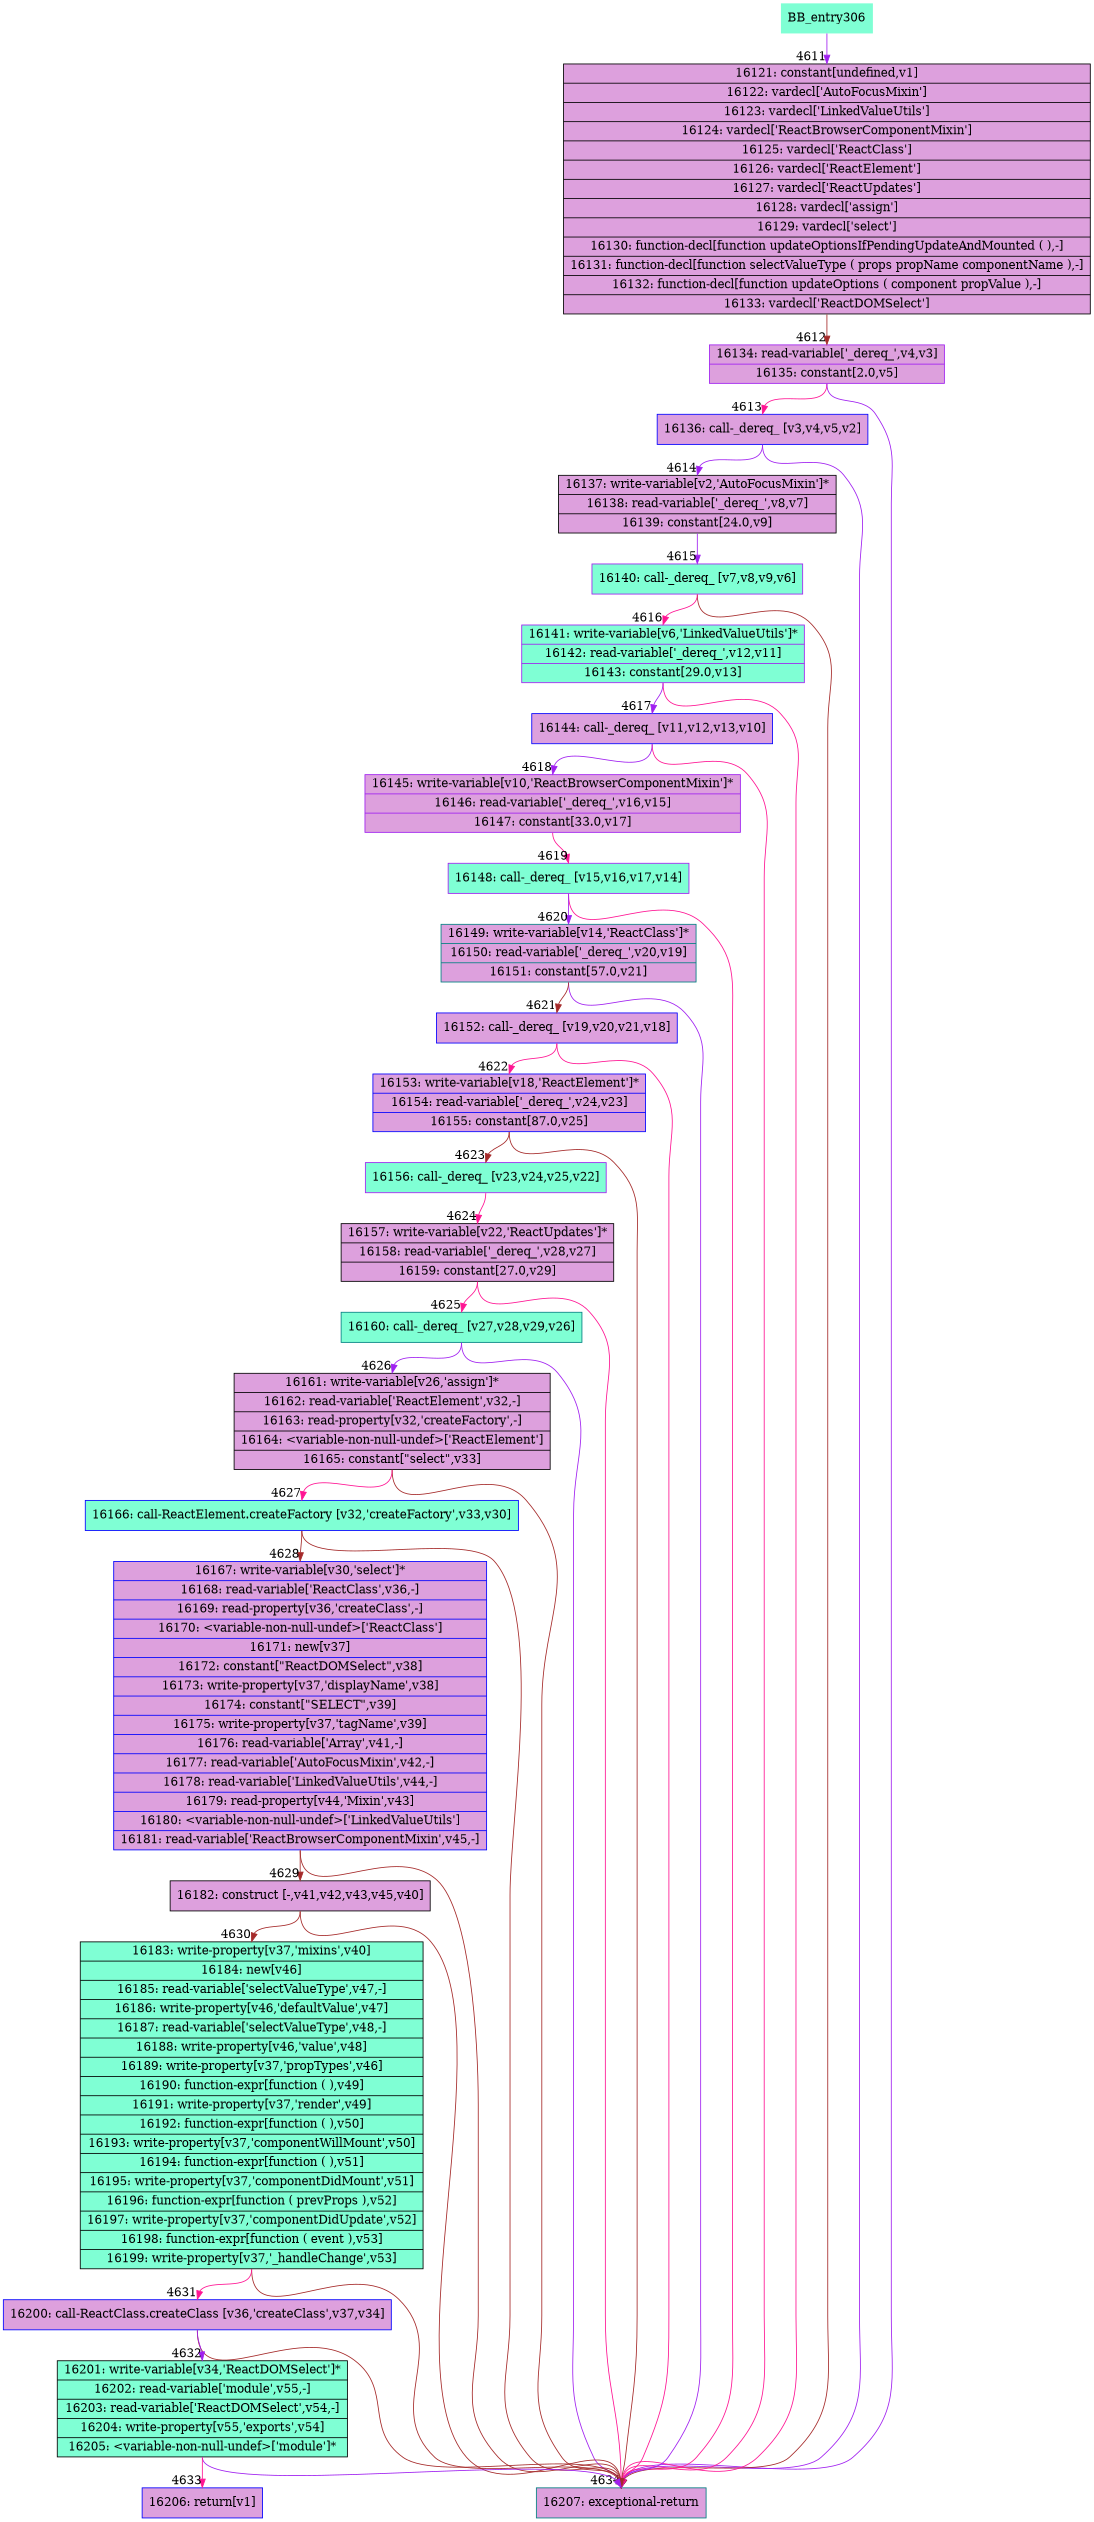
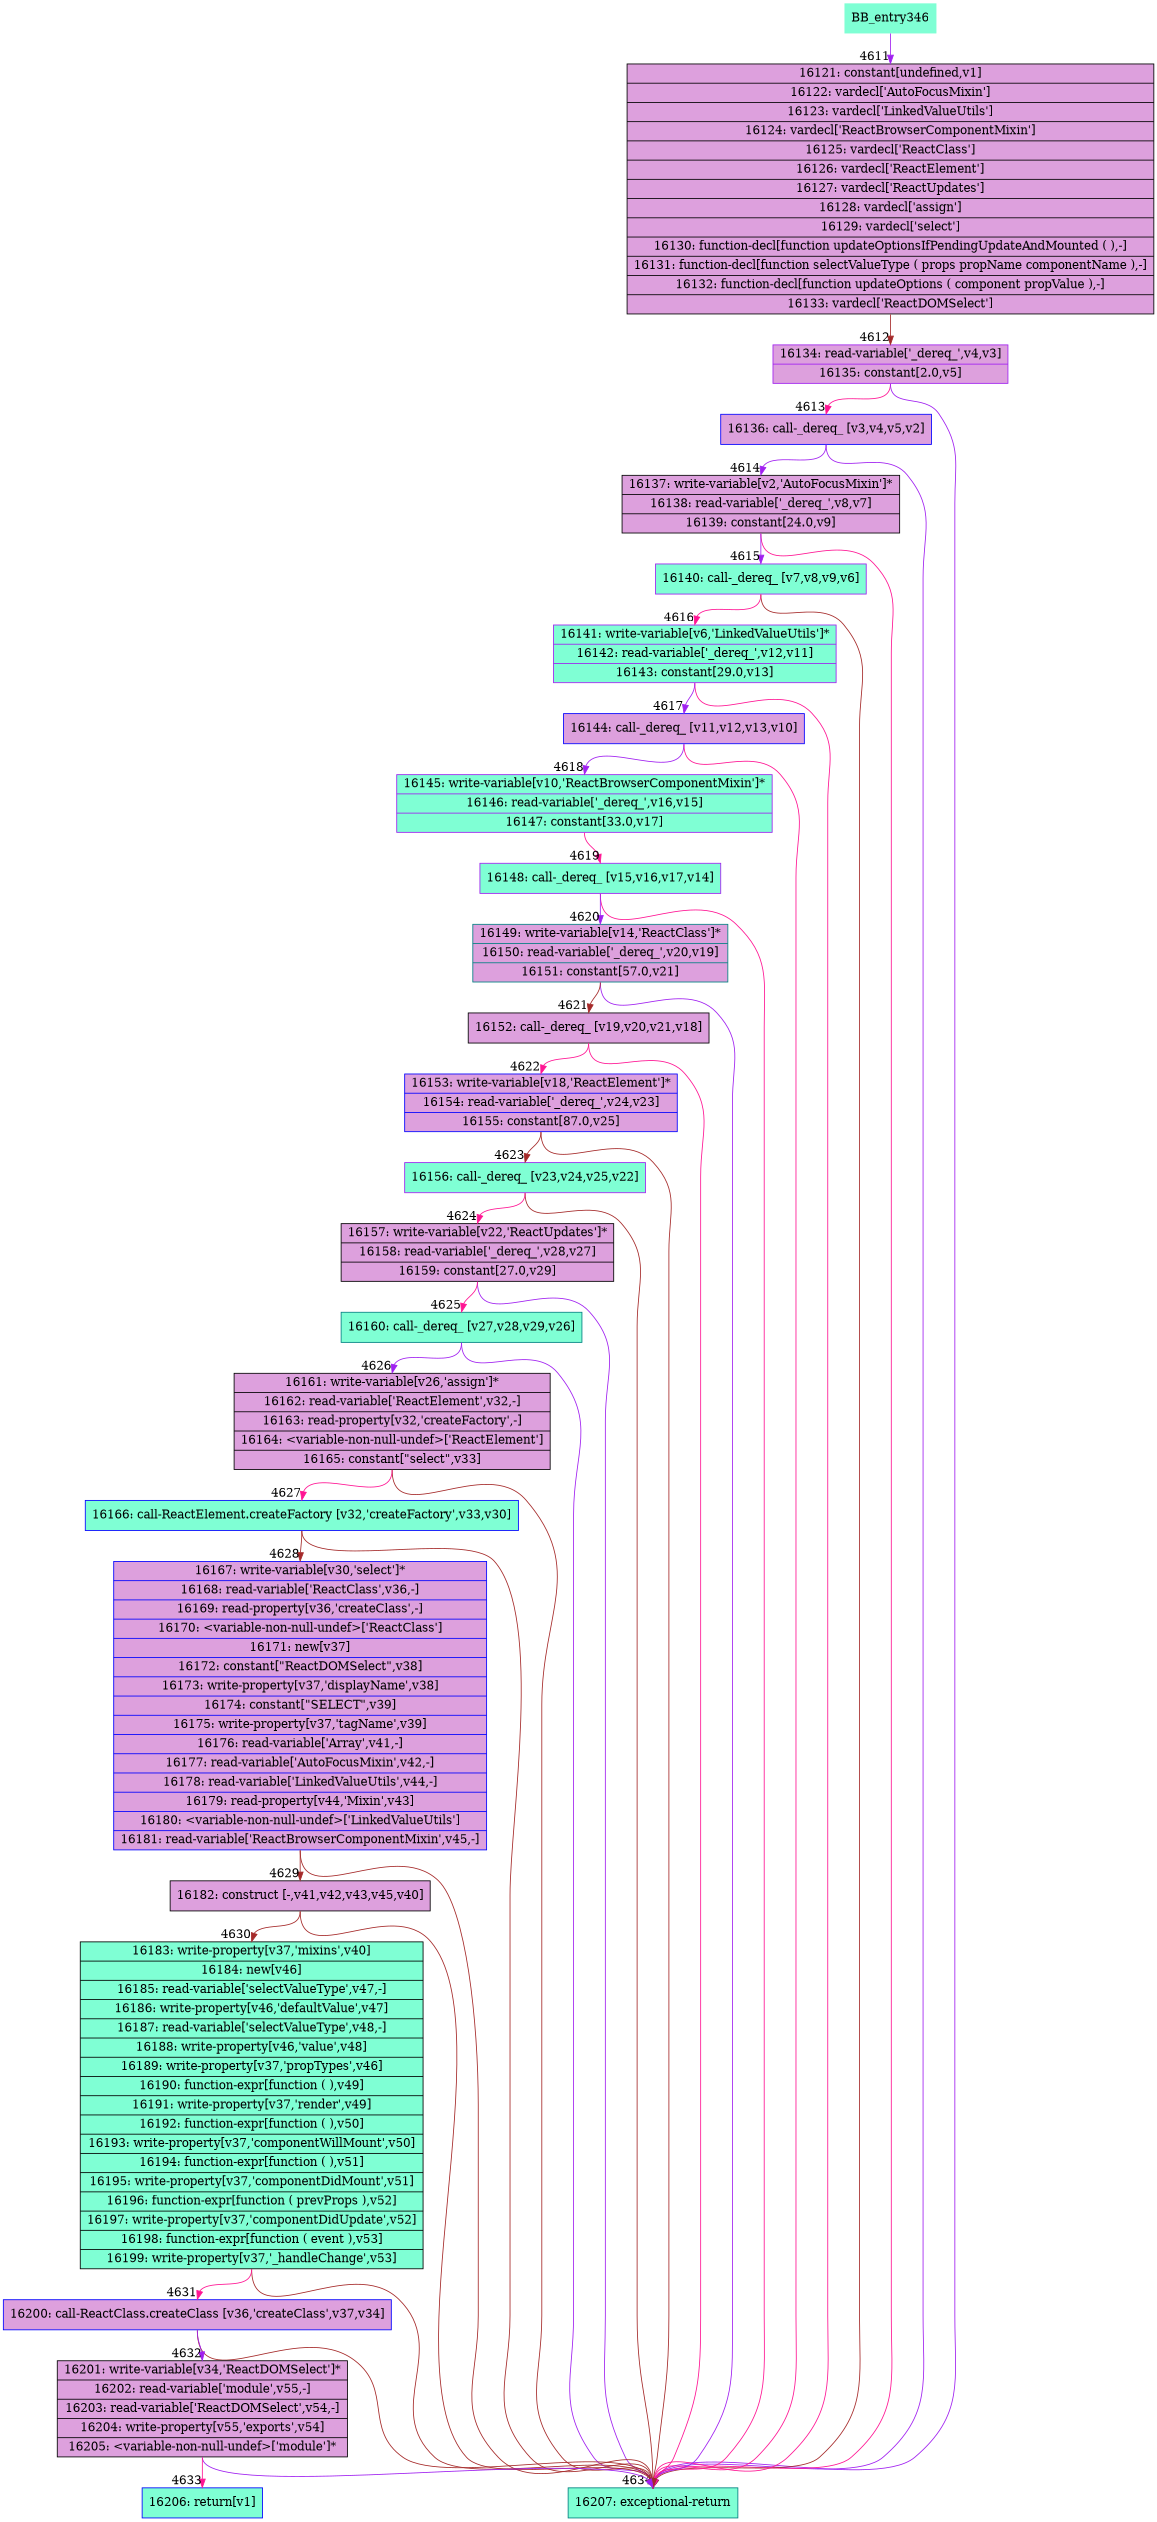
  digraph {
    rankdir=TD
    node [color=black fillcolor=plum shape=record style=filled]
    edge [color=brown headport=n tailport=s]
-   BB_entry306 [color=purple fillcolor=aquamarine shape=none]
+   BB_entry306 [color=purple fillcolor=aquamarine shape=none label=BB_entry346]
    n2 [label="{16121: constant[undefined,v1]|16122: vardecl['AutoFocusMixin']|16123: vardecl['LinkedValueUtils']|16124: vardecl['ReactBrowserComponentMixin']|16125: vardecl['ReactClass']|16126: vardecl['ReactElement']|16127: vardecl['ReactUpdates']|16128: vardecl['assign']|16129: vardecl['select']|16130: function-decl[function updateOptionsIfPendingUpdateAndMounted ( ),-]|16131: function-decl[function selectValueType ( props propName componentName ),-]|16132: function-decl[function updateOptions ( component propValue ),-]|16133: vardecl['ReactDOMSelect']}"]
    n3 [color=purple label="{16134: read-variable['_dereq_',v4,v3]|16135: constant[2.0,v5]}"]
    n4 [color=blue label="{16136: call-_dereq_ [v3,v4,v5,v2]}"]
-   n5 [color=teal label="{16207: exceptional-return}"]
+   n5 [color=teal fillcolor=aquamarine label="{16207: exceptional-return}"]
    n6 [label="{16137: write-variable[v2,'AutoFocusMixin']*|16138: read-variable['_dereq_',v8,v7]|16139: constant[24.0,v9]}"]
    n7 [color=purple fillcolor=aquamarine label="{16140: call-_dereq_ [v7,v8,v9,v6]}"]
    n8 [color=purple fillcolor=aquamarine label="{16141: write-variable[v6,'LinkedValueUtils']*|16142: read-variable['_dereq_',v12,v11]|16143: constant[29.0,v13]}"]
    n9 [color=blue label="{16144: call-_dereq_ [v11,v12,v13,v10]}"]
-   n10 [color=purple label="{16145: write-variable[v10,'ReactBrowserComponentMixin']*|16146: read-variable['_dereq_',v16,v15]|16147: constant[33.0,v17]}"]
+   n10 [color=purple fillcolor=aquamarine label="{16145: write-variable[v10,'ReactBrowserComponentMixin']*|16146: read-variable['_dereq_',v16,v15]|16147: constant[33.0,v17]}"]
    n11 [color=purple fillcolor=aquamarine label="{16148: call-_dereq_ [v15,v16,v17,v14]}"]
    n12 [color=teal label="{16149: write-variable[v14,'ReactClass']*|16150: read-variable['_dereq_',v20,v19]|16151: constant[57.0,v21]}"]
-   n13 [color=blue label="{16152: call-_dereq_ [v19,v20,v21,v18]}"]
+   n13 [label="{16152: call-_dereq_ [v19,v20,v21,v18]}"]
    n14 [color=blue label="{16153: write-variable[v18,'ReactElement']*|16154: read-variable['_dereq_',v24,v23]|16155: constant[87.0,v25]}"]
    n15 [color=purple fillcolor=aquamarine label="{16156: call-_dereq_ [v23,v24,v25,v22]}"]
    n16 [label="{16157: write-variable[v22,'ReactUpdates']*|16158: read-variable['_dereq_',v28,v27]|16159: constant[27.0,v29]}"]
    n17 [color=teal fillcolor=aquamarine label="{16160: call-_dereq_ [v27,v28,v29,v26]}"]
    n18 [label="{16161: write-variable[v26,'assign']*|16162: read-variable['ReactElement',v32,-]|16163: read-property[v32,'createFactory',-]|16164: \<variable-non-null-undef\>['ReactElement']|16165: constant[\"select\",v33]}"]
    n19 [color=blue fillcolor=aquamarine label="{16166: call-ReactElement.createFactory [v32,'createFactory',v33,v30]}"]
    n20 [color=blue label="{16167: write-variable[v30,'select']*|16168: read-variable['ReactClass',v36,-]|16169: read-property[v36,'createClass',-]|16170: \<variable-non-null-undef\>['ReactClass']|16171: new[v37]|16172: constant[\"ReactDOMSelect\",v38]|16173: write-property[v37,'displayName',v38]|16174: constant[\"SELECT\",v39]|16175: write-property[v37,'tagName',v39]|16176: read-variable['Array',v41,-]|16177: read-variable['AutoFocusMixin',v42,-]|16178: read-variable['LinkedValueUtils',v44,-]|16179: read-property[v44,'Mixin',v43]|16180: \<variable-non-null-undef\>['LinkedValueUtils']|16181: read-variable['ReactBrowserComponentMixin',v45,-]}"]
    n21 [label="{16182: construct [-,v41,v42,v43,v45,v40]}"]
    n22 [fillcolor=aquamarine label="{16183: write-property[v37,'mixins',v40]|16184: new[v46]|16185: read-variable['selectValueType',v47,-]|16186: write-property[v46,'defaultValue',v47]|16187: read-variable['selectValueType',v48,-]|16188: write-property[v46,'value',v48]|16189: write-property[v37,'propTypes',v46]|16190: function-expr[function ( ),v49]|16191: write-property[v37,'render',v49]|16192: function-expr[function ( ),v50]|16193: write-property[v37,'componentWillMount',v50]|16194: function-expr[function ( ),v51]|16195: write-property[v37,'componentDidMount',v51]|16196: function-expr[function ( prevProps ),v52]|16197: write-property[v37,'componentDidUpdate',v52]|16198: function-expr[function ( event ),v53]|16199: write-property[v37,'_handleChange',v53]}"]
    n23 [color=blue label="{16200: call-ReactClass.createClass [v36,'createClass',v37,v34]}"]
-   n24 [fillcolor=aquamarine label="{16201: write-variable[v34,'ReactDOMSelect']*|16202: read-variable['module',v55,-]|16203: read-variable['ReactDOMSelect',v54,-]|16204: write-property[v55,'exports',v54]|16205: \<variable-non-null-undef\>['module']*}"]
-   n25 [color=blue label="{16206: return[v1]}"]
+   n24 [label="{16201: write-variable[v34,'ReactDOMSelect']*|16202: read-variable['module',v55,-]|16203: read-variable['ReactDOMSelect',v54,-]|16204: write-property[v55,'exports',v54]|16205: \<variable-non-null-undef\>['module']*}"]
+   n25 [color=blue fillcolor=aquamarine label="{16206: return[v1]}"]
    BB_entry306 -> n2 [color=purple headlabel="    4611"]
    n2 -> n3 [headlabel="      4612"]
    n3 -> n4 [color=deeppink headlabel="      4613"]
    n3 -> n5 [color=purple headlabel="      4634"]
    n4 -> n5 [color=purple]
    n4 -> n6 [color=purple headlabel="      4614"]
+   n6 -> n5 [color=deeppink]
    n6 -> n7 [color=purple headlabel="      4615"]
    n7 -> n5
    n7 -> n8 [color=deeppink headlabel="      4616"]
    n8 -> n5 [color=deeppink]
    n8 -> n9 [color=purple headlabel="      4617"]
    n9 -> n5 [color=deeppink]
    n9 -> n10 [color=purple headlabel="      4618"]
    n10 -> n11 [color=deeppink headlabel="      4619"]
    n11 -> n5 [color=deeppink]
    n11 -> n12 [color=purple headlabel="      4620"]
    n12 -> n5 [color=purple]
    n12 -> n13 [headlabel="      4621"]
    n13 -> n5 [color=deeppink]
    n13 -> n14 [color=deeppink headlabel="      4622"]
    n14 -> n5
    n14 -> n15 [headlabel="      4623"]
+   n15 -> n5
    n15 -> n16 [color=deeppink headlabel="      4624"]
-   n16 -> n5 [color=deeppink]
+   n16 -> n5 [color=purple]
    n16 -> n17 [color=deeppink headlabel="      4625"]
    n17 -> n5 [color=purple]
    n17 -> n18 [color=purple headlabel="      4626"]
    n18 -> n5
    n18 -> n19 [color=deeppink headlabel="      4627"]
    n19 -> n5
    n19 -> n20 [headlabel="      4628"]
    n20 -> n5
    n20 -> n21 [headlabel="      4629"]
    n21 -> n5
    n21 -> n22 [headlabel="      4630"]
    n22 -> n5
    n22 -> n23 [color=deeppink headlabel="      4631"]
    n23 -> n5
    n23 -> n24 [color=purple headlabel="      4632"]
    n24 -> n5 [color=purple]
    n24 -> n25 [color=deeppink headlabel="      4633"]
  }
